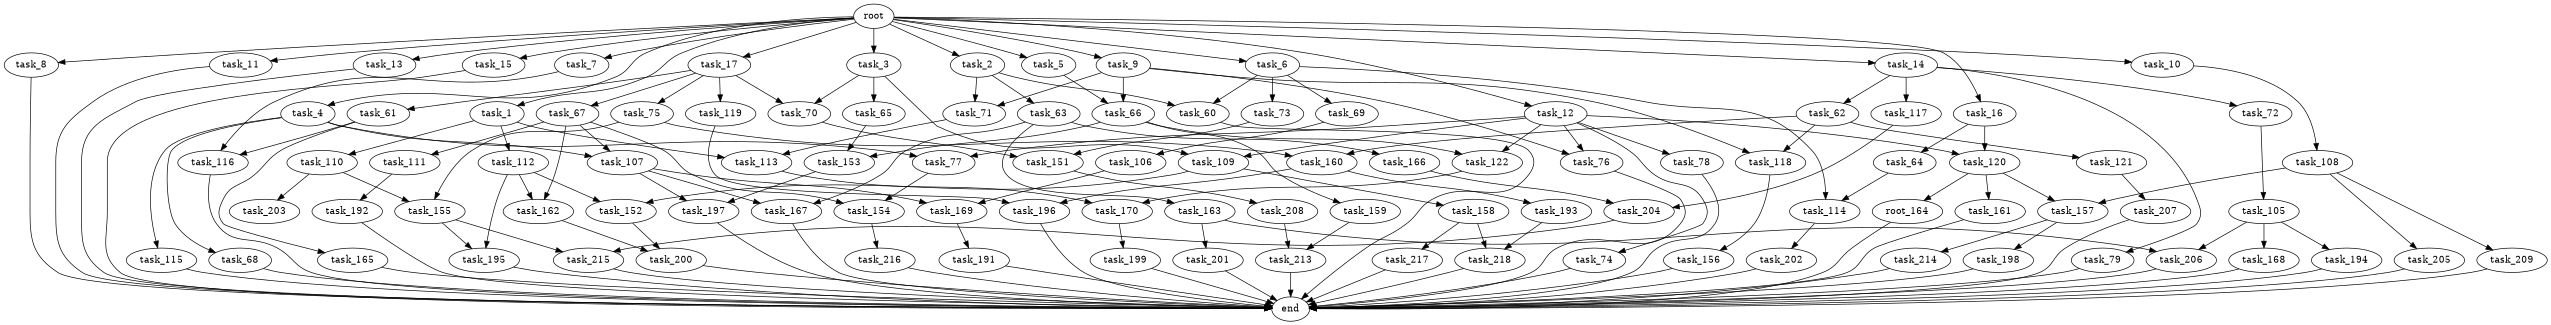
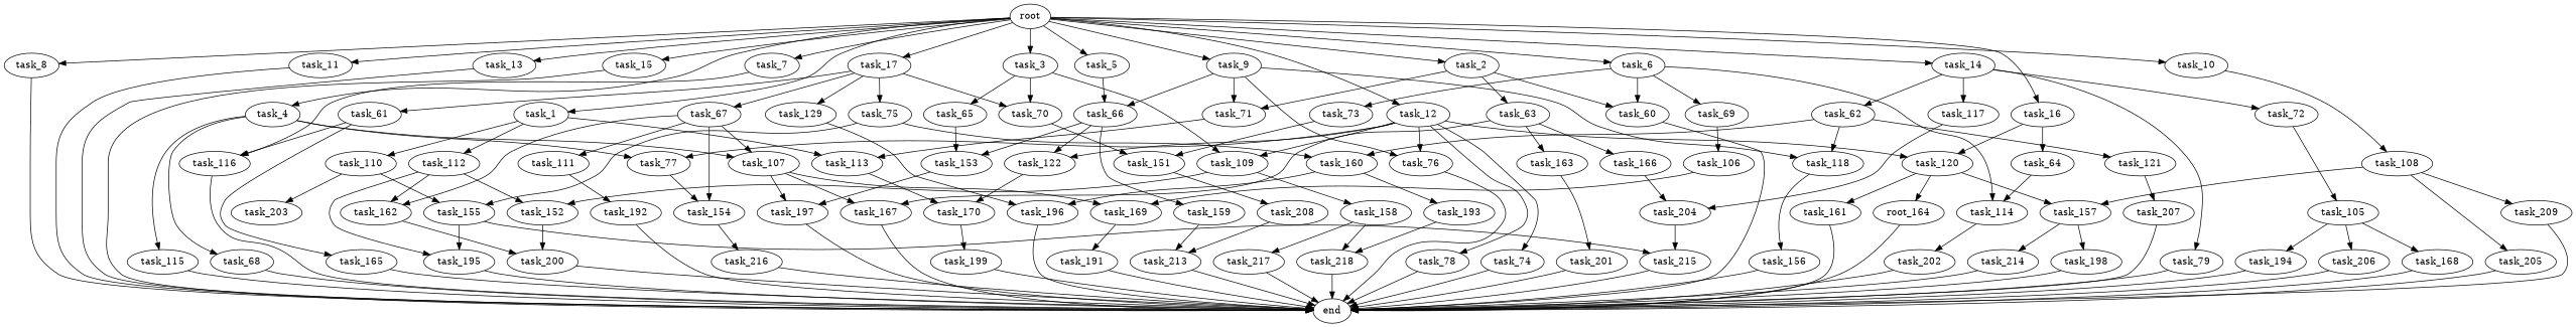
  digraph {
    root
    task_1
    task_2
    task_3
    task_4
    task_5
    task_6
    task_7
    task_8
    task_9
    task_10
    task_11
    task_12
    task_13
    task_14
    task_15
    task_16
    task_17
    task_110
    task_112
    task_113
    task_60
    task_63
    task_71
    task_65
    task_70
    task_109
    task_68
    task_77
    task_107
    task_115
    task_66
    task_69
    task_73
    task_114
    task_116
    end
    task_76
    task_118
    task_108
    task_74
    task_78
    task_120
    task_122
    task_62
    task_72
    task_79
    task_117
    task_64
    task_61
    task_67
    task_75
-   task_119
+   task_119 [label=task_129]
    task_155
    task_203
    task_162
    task_152
    task_195
    task_170
    task_163
    task_166
    task_167
    task_153
    task_151
    task_158
    task_154
    task_169
    task_197
    task_159
    task_106
    task_202
    task_156
    task_157
    task_205
    task_209
    task_161
    n77 [label=root_164]
    task_121
    task_160
    task_105
    task_204
    task_165
    task_111
    task_196
    task_207
    task_193
    task_206
    task_201
    task_213
    task_192
    task_216
    task_200
    task_208
    task_168
    task_194
    task_215
    task_191
    task_198
    task_214
    task_217
    task_218
    task_199
    root -> task_1
    root -> task_2
    root -> task_3
    root -> task_4
    root -> task_5
    root -> task_6
    root -> task_7
    root -> task_8
    root -> task_9
    root -> task_10
    root -> task_11
    root -> task_12
    root -> task_13
    root -> task_14
    root -> task_15
    root -> task_16
    root -> task_17
    task_1 -> task_110
    task_1 -> task_112
    task_1 -> task_113
    task_2 -> task_60
    task_2 -> task_63
    task_2 -> task_71
    task_3 -> task_65
    task_3 -> task_70
    task_3 -> task_109
    task_4 -> task_68
    task_4 -> task_77
    task_4 -> task_107
    task_4 -> task_115
    task_5 -> task_66
    task_6 -> task_60
    task_6 -> task_69
    task_6 -> task_73
    task_6 -> task_114
    task_7 -> task_116
    task_8 -> end
    task_9 -> task_71
    task_9 -> task_66
    task_9 -> task_76
    task_9 -> task_118
    task_10 -> task_108
    task_11 -> end
    task_12 -> task_109
    task_12 -> task_77
    task_12 -> task_76
    task_12 -> task_74
    task_12 -> task_78
    task_12 -> task_120
    task_12 -> task_122
    task_13 -> end
    task_14 -> task_62
    task_14 -> task_72
    task_14 -> task_79
    task_14 -> task_117
    task_15 -> end
    task_16 -> task_120
    task_16 -> task_64
    task_17 -> task_70
    task_17 -> task_61
    task_17 -> task_67
    task_17 -> task_75
    task_17 -> task_119
    task_110 -> task_155
    task_110 -> task_203
    task_112 -> task_162
    task_112 -> task_152
    task_112 -> task_195
    task_113 -> task_170
    task_60 -> end
    task_63 -> task_163
    task_63 -> task_166
    task_63 -> task_167
    task_71 -> task_113
    task_65 -> task_153
    task_70 -> task_151
    task_109 -> task_152
    task_109 -> task_158
    task_68 -> end
    task_77 -> task_154
    task_107 -> task_167
    task_107 -> task_169
    task_107 -> task_197
    task_115 -> end
    task_66 -> task_122
    task_66 -> task_153
    task_66 -> task_159
    task_69 -> task_106
    task_73 -> task_151
    task_114 -> task_202
    task_116 -> end
    task_76 -> end
    task_118 -> task_156
    task_108 -> task_157
    task_108 -> task_205
    task_108 -> task_209
    task_74 -> end
    task_78 -> end
    task_120 -> task_157
    task_120 -> task_161
    task_120 -> n77
    task_122 -> task_170
    task_62 -> task_118
    task_62 -> task_121
    task_62 -> task_160
    task_72 -> task_105
    task_79 -> end
    task_117 -> task_204
    task_64 -> task_114
    task_61 -> task_116
    task_61 -> task_165
    task_67 -> task_107
    task_67 -> task_162
    task_67 -> task_154
    task_67 -> task_111
    task_75 -> task_155
    task_75 -> task_160
    task_119 -> task_196
    task_155 -> task_195
    task_155 -> task_215
    task_162 -> task_200
    task_152 -> task_200
    task_195 -> end
    task_170 -> task_199
-   task_163 -> task_206
    task_163 -> task_201
    task_166 -> task_204
    task_167 -> end
    task_153 -> task_197
    task_151 -> task_208
    task_158 -> task_217
    task_158 -> task_218
    task_154 -> task_216
    task_169 -> task_191
    task_197 -> end
    task_159 -> task_213
    task_106 -> task_169
    task_202 -> end
    task_156 -> end
    task_157 -> task_198
    task_157 -> task_214
    task_205 -> end
    task_209 -> end
    task_161 -> end
    n77 -> end
    task_121 -> task_207
    task_160 -> task_196
    task_160 -> task_193
    task_105 -> task_206
    task_105 -> task_168
    task_105 -> task_194
    task_204 -> task_215
    task_165 -> end
    task_111 -> task_192
    task_196 -> end
    task_207 -> end
    task_193 -> task_218
    task_206 -> end
    task_201 -> end
    task_213 -> end
    task_192 -> end
    task_216 -> end
    task_200 -> end
    task_208 -> task_213
    task_168 -> end
    task_194 -> end
    task_215 -> end
    task_191 -> end
    task_198 -> end
    task_214 -> end
    task_217 -> end
    task_218 -> end
    task_199 -> end
  }
